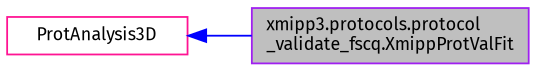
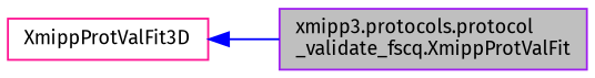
  digraph {
    rankdir=LR
    fontname="Fira Sans"
    node [fontname="Fira Sans" fontsize=10 shape=record style=filled]
    n1 [color=purple fillcolor=grey75 fontcolor=black height=0.2 label="xmipp3.protocols.protocol\l_validate_fscq.XmippProtValFit" width=0.4]
-   n2 [color=deeppink fillcolor=white height=0.2 label=ProtAnalysis3D width=0.4]
+   n2 [color=deeppink fillcolor=white height=0.2 label=XmippProtValFit3D width=0.4]
    n2 -> n1 [color=blue dir=back fontname="Fira Sans" fontsize=10 labelfontname=Helvetica labelfontsize=10 style=solid]
  }
